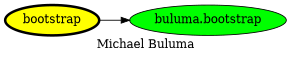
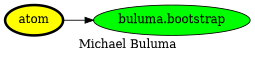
  digraph {
    label="Michael Buluma"
    rankdir=LR
    node [style=filled]
-   atom [fillcolor=yellow penwidth=3 label=bootstrap]
+   atom [fillcolor=yellow penwidth=3]
    "buluma.bootstrap" [fillcolor=green]
    atom -> "buluma.bootstrap"
  }
